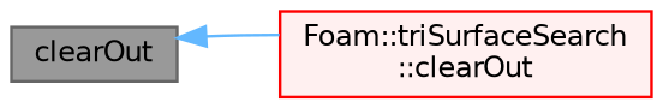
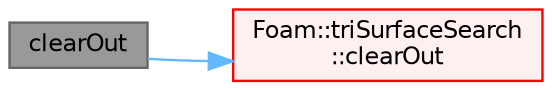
  digraph {
    rankdir=LR
    node [fontname=Helvetica fontsize=10 shape=box style=filled]
    n1 [color=gray40 fillcolor=grey60 fontcolor=black height=0.2 label=clearOut width=0.4]
    n2 [color=red fillcolor="#FFF0F0" height=0.2 label="Foam::triSurfaceSearch\l::clearOut" width=0.4]
-   n2 -> n1 [color=steelblue1 fontname=Helvetica fontsize=10 labelfontname=Helvetica labelfontsize=10 style=solid]
+   n1 -> n2 [color=steelblue1 fontname=Helvetica fontsize=10 labelfontname=Helvetica labelfontsize=10 style=solid]
  }
